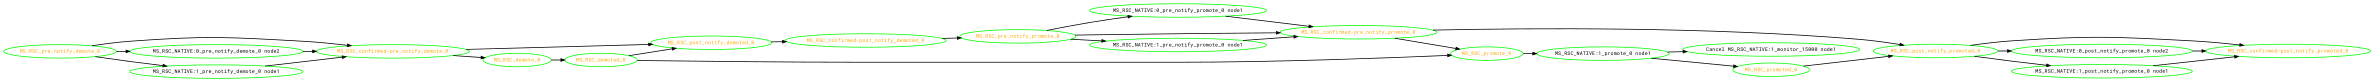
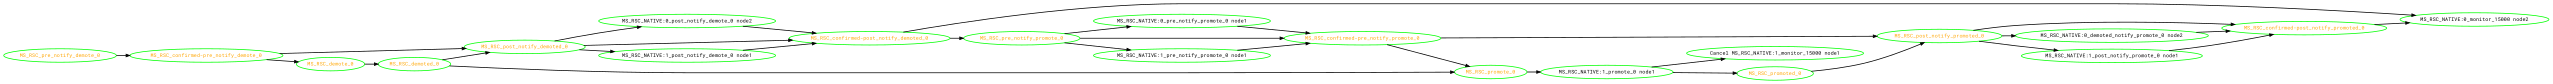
  digraph {
    fontname="Roboto Mono"
    rankdir=LR
    node [color=green fontcolor=orange fontname="Roboto Mono" style=bold]
    edge [fontname="Roboto Mono" style=bold]
    "MS_RSC_NATIVE:1_promote_0 node1" [fontcolor=black]
    "Cancel MS_RSC_NATIVE:1_monitor_15000 node1" [fontcolor=black]
    MS_RSC_promoted_0
    MS_RSC_post_notify_promoted_0
    MS_RSC_demoted_0
    MS_RSC_post_notify_demoted_0
    MS_RSC_promote_0
+   "MS_RSC_NATIVE:0_post_notify_demote_0 node2" [fontcolor=black]
    "MS_RSC_confirmed-post_notify_demoted_0"
+   "MS_RSC_NATIVE:1_post_notify_demote_0 node1" [fontcolor=black]
+   "MS_RSC_NATIVE:0_monitor_15000 node2" [fontcolor=black]
    MS_RSC_pre_notify_promote_0
    n13 [fontcolor=black label="MS_RSC_NATIVE:0_pre_notify_promote_0 node1"]
    "MS_RSC_confirmed-pre_notify_promote_0"
    "MS_RSC_NATIVE:1_pre_notify_promote_0 node1" [fontcolor=black]
    "MS_RSC_confirmed-post_notify_promoted_0"
-   "MS_RSC_NATIVE:0_post_notify_promote_0 node2" [fontcolor=black]
+   "MS_RSC_NATIVE:0_post_notify_promote_0 node2" [fontcolor=black label="MS_RSC_NATIVE:0_demoted_notify_promote_0 node2"]
    "MS_RSC_confirmed-pre_notify_demote_0"
-   "MS_RSC_NATIVE:0_pre_notify_demote_0 node2" [fontcolor=black]
    MS_RSC_demote_0
    "MS_RSC_NATIVE:1_post_notify_promote_0 node1" [fontcolor=black]
-   "MS_RSC_NATIVE:1_pre_notify_demote_0 node1" [fontcolor=black]
    MS_RSC_pre_notify_demote_0
    "MS_RSC_NATIVE:1_promote_0 node1" -> "Cancel MS_RSC_NATIVE:1_monitor_15000 node1"
    "MS_RSC_NATIVE:1_promote_0 node1" -> MS_RSC_promoted_0
    MS_RSC_promoted_0 -> MS_RSC_post_notify_promoted_0
    MS_RSC_post_notify_promoted_0 -> "MS_RSC_confirmed-post_notify_promoted_0"
    MS_RSC_post_notify_promoted_0 -> "MS_RSC_NATIVE:0_post_notify_promote_0 node2"
    MS_RSC_post_notify_promoted_0 -> "MS_RSC_NATIVE:1_post_notify_promote_0 node1"
    MS_RSC_demoted_0 -> MS_RSC_post_notify_demoted_0
    MS_RSC_demoted_0 -> MS_RSC_promote_0
+   MS_RSC_post_notify_demoted_0 -> "MS_RSC_NATIVE:0_post_notify_demote_0 node2"
    MS_RSC_post_notify_demoted_0 -> "MS_RSC_confirmed-post_notify_demoted_0"
+   MS_RSC_post_notify_demoted_0 -> "MS_RSC_NATIVE:1_post_notify_demote_0 node1"
    MS_RSC_promote_0 -> "MS_RSC_NATIVE:1_promote_0 node1"
+   "MS_RSC_NATIVE:0_post_notify_demote_0 node2" -> "MS_RSC_confirmed-post_notify_demoted_0"
+   "MS_RSC_confirmed-post_notify_demoted_0" -> "MS_RSC_NATIVE:0_monitor_15000 node2"
    "MS_RSC_confirmed-post_notify_demoted_0" -> MS_RSC_pre_notify_promote_0
+   "MS_RSC_NATIVE:1_post_notify_demote_0 node1" -> "MS_RSC_confirmed-post_notify_demoted_0"
    MS_RSC_pre_notify_promote_0 -> n13
    MS_RSC_pre_notify_promote_0 -> "MS_RSC_confirmed-pre_notify_promote_0"
    MS_RSC_pre_notify_promote_0 -> "MS_RSC_NATIVE:1_pre_notify_promote_0 node1"
    n13 -> "MS_RSC_confirmed-pre_notify_promote_0"
    "MS_RSC_confirmed-pre_notify_promote_0" -> MS_RSC_post_notify_promoted_0
    "MS_RSC_confirmed-pre_notify_promote_0" -> MS_RSC_promote_0
    "MS_RSC_NATIVE:1_pre_notify_promote_0 node1" -> "MS_RSC_confirmed-pre_notify_promote_0"
+   "MS_RSC_confirmed-post_notify_promoted_0" -> "MS_RSC_NATIVE:0_monitor_15000 node2"
    "MS_RSC_NATIVE:0_post_notify_promote_0 node2" -> "MS_RSC_confirmed-post_notify_promoted_0"
    "MS_RSC_confirmed-pre_notify_demote_0" -> MS_RSC_post_notify_demoted_0
    "MS_RSC_confirmed-pre_notify_demote_0" -> MS_RSC_demote_0
-   "MS_RSC_NATIVE:0_pre_notify_demote_0 node2" -> "MS_RSC_confirmed-pre_notify_demote_0"
    MS_RSC_demote_0 -> MS_RSC_demoted_0
    "MS_RSC_NATIVE:1_post_notify_promote_0 node1" -> "MS_RSC_confirmed-post_notify_promoted_0"
-   "MS_RSC_NATIVE:1_pre_notify_demote_0 node1" -> "MS_RSC_confirmed-pre_notify_demote_0"
    MS_RSC_pre_notify_demote_0 -> "MS_RSC_confirmed-pre_notify_demote_0"
-   MS_RSC_pre_notify_demote_0 -> "MS_RSC_NATIVE:0_pre_notify_demote_0 node2"
-   MS_RSC_pre_notify_demote_0 -> "MS_RSC_NATIVE:1_pre_notify_demote_0 node1"
  }
